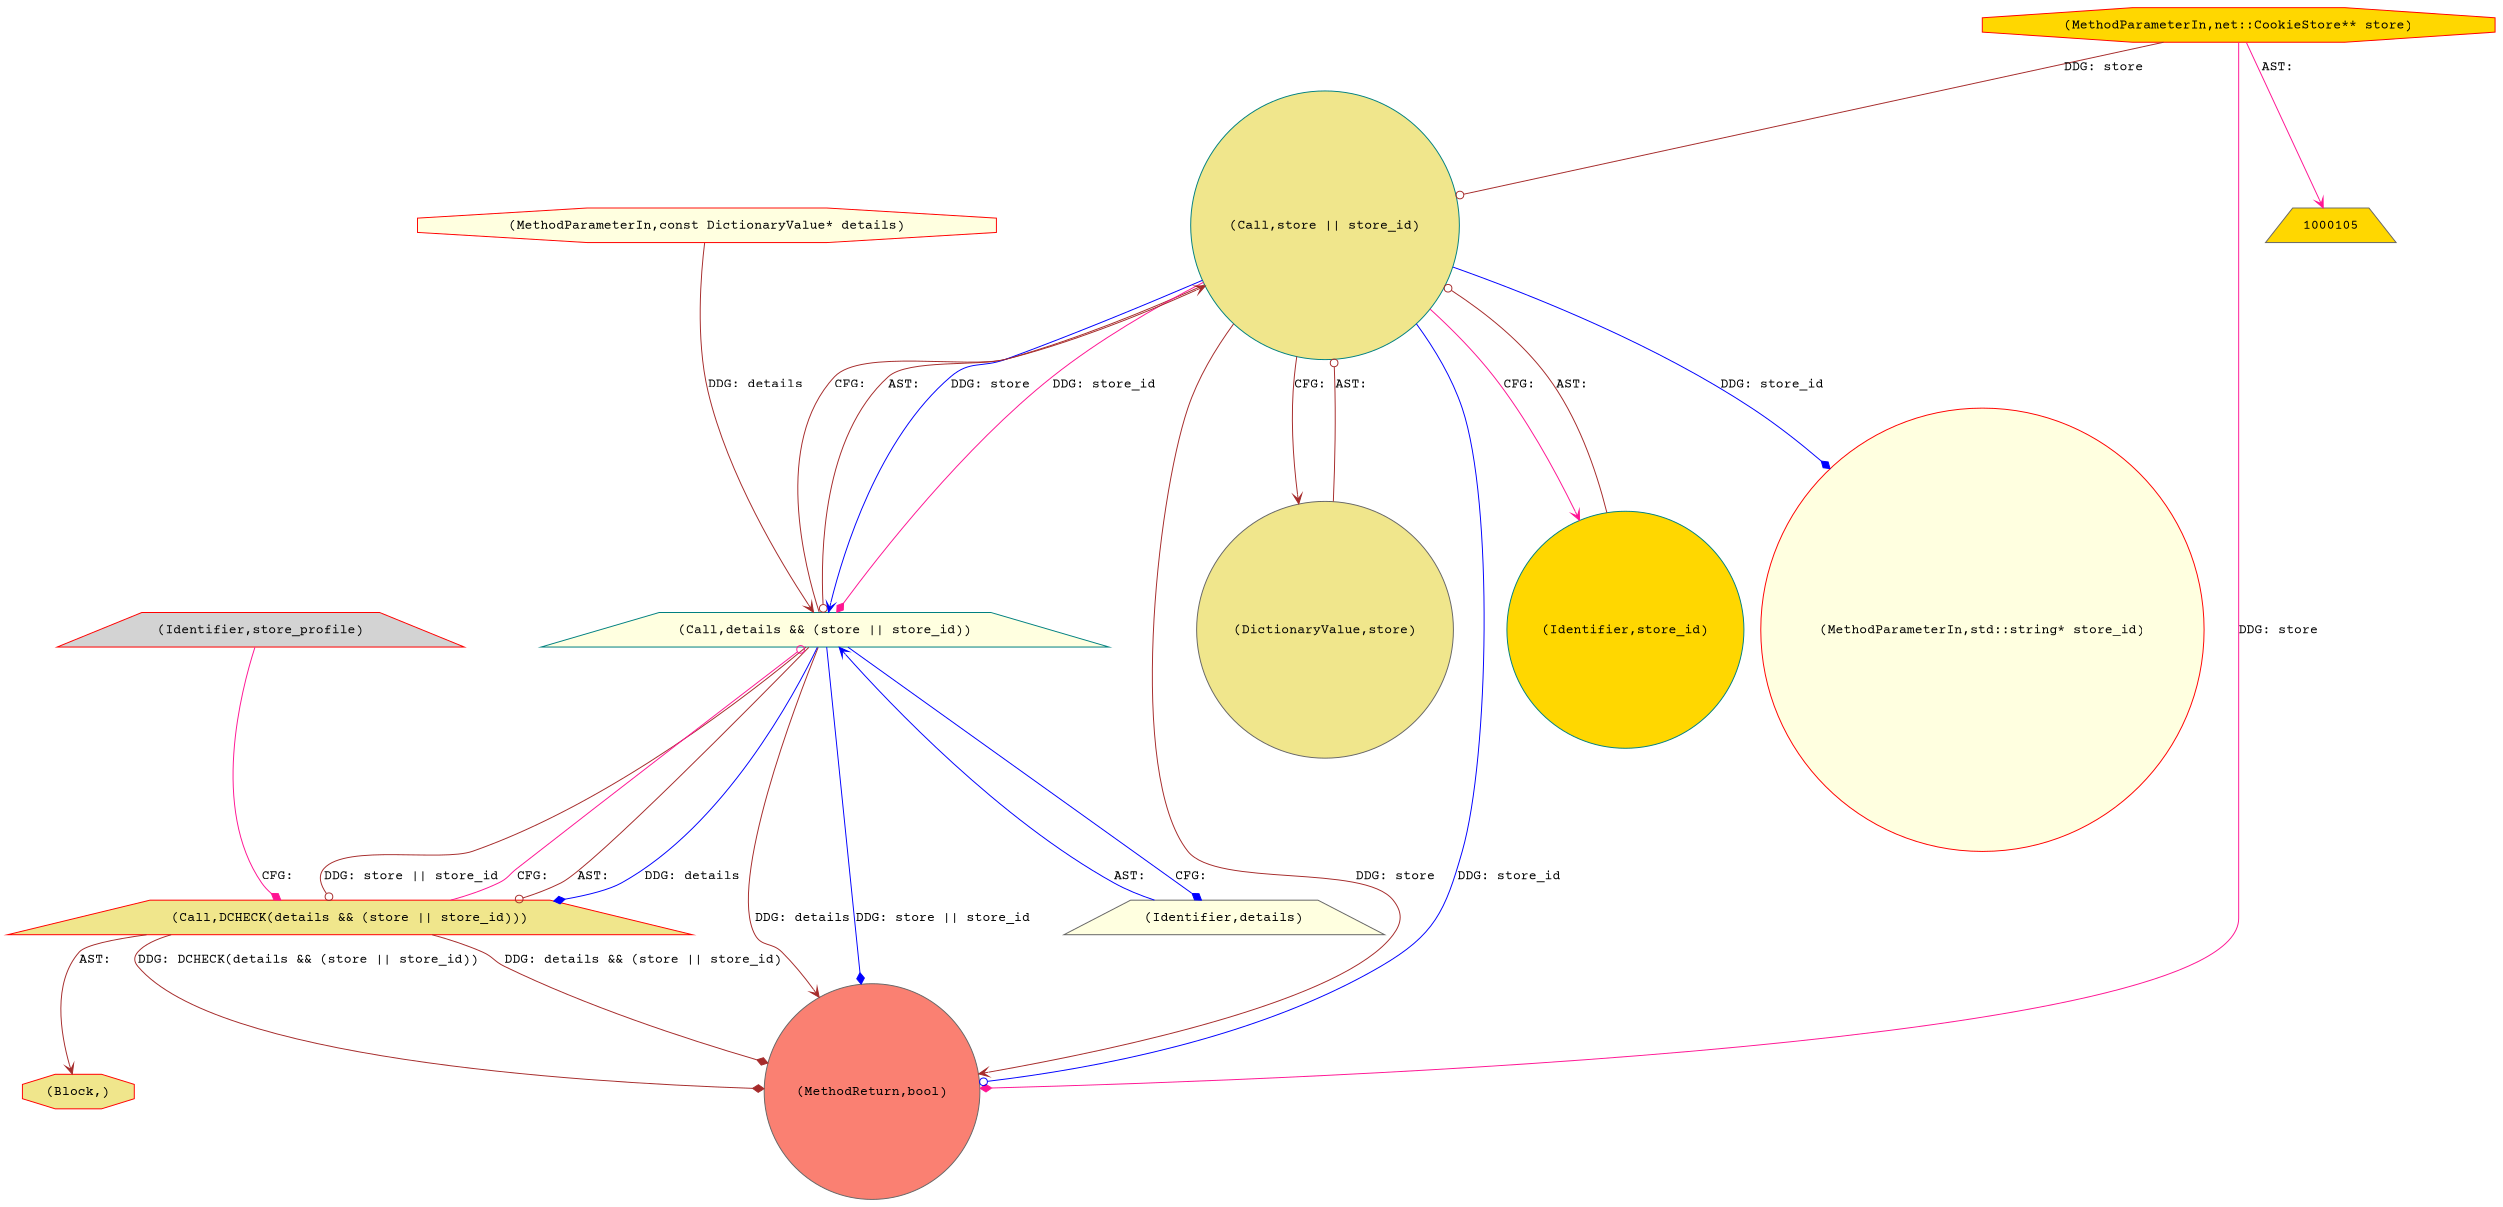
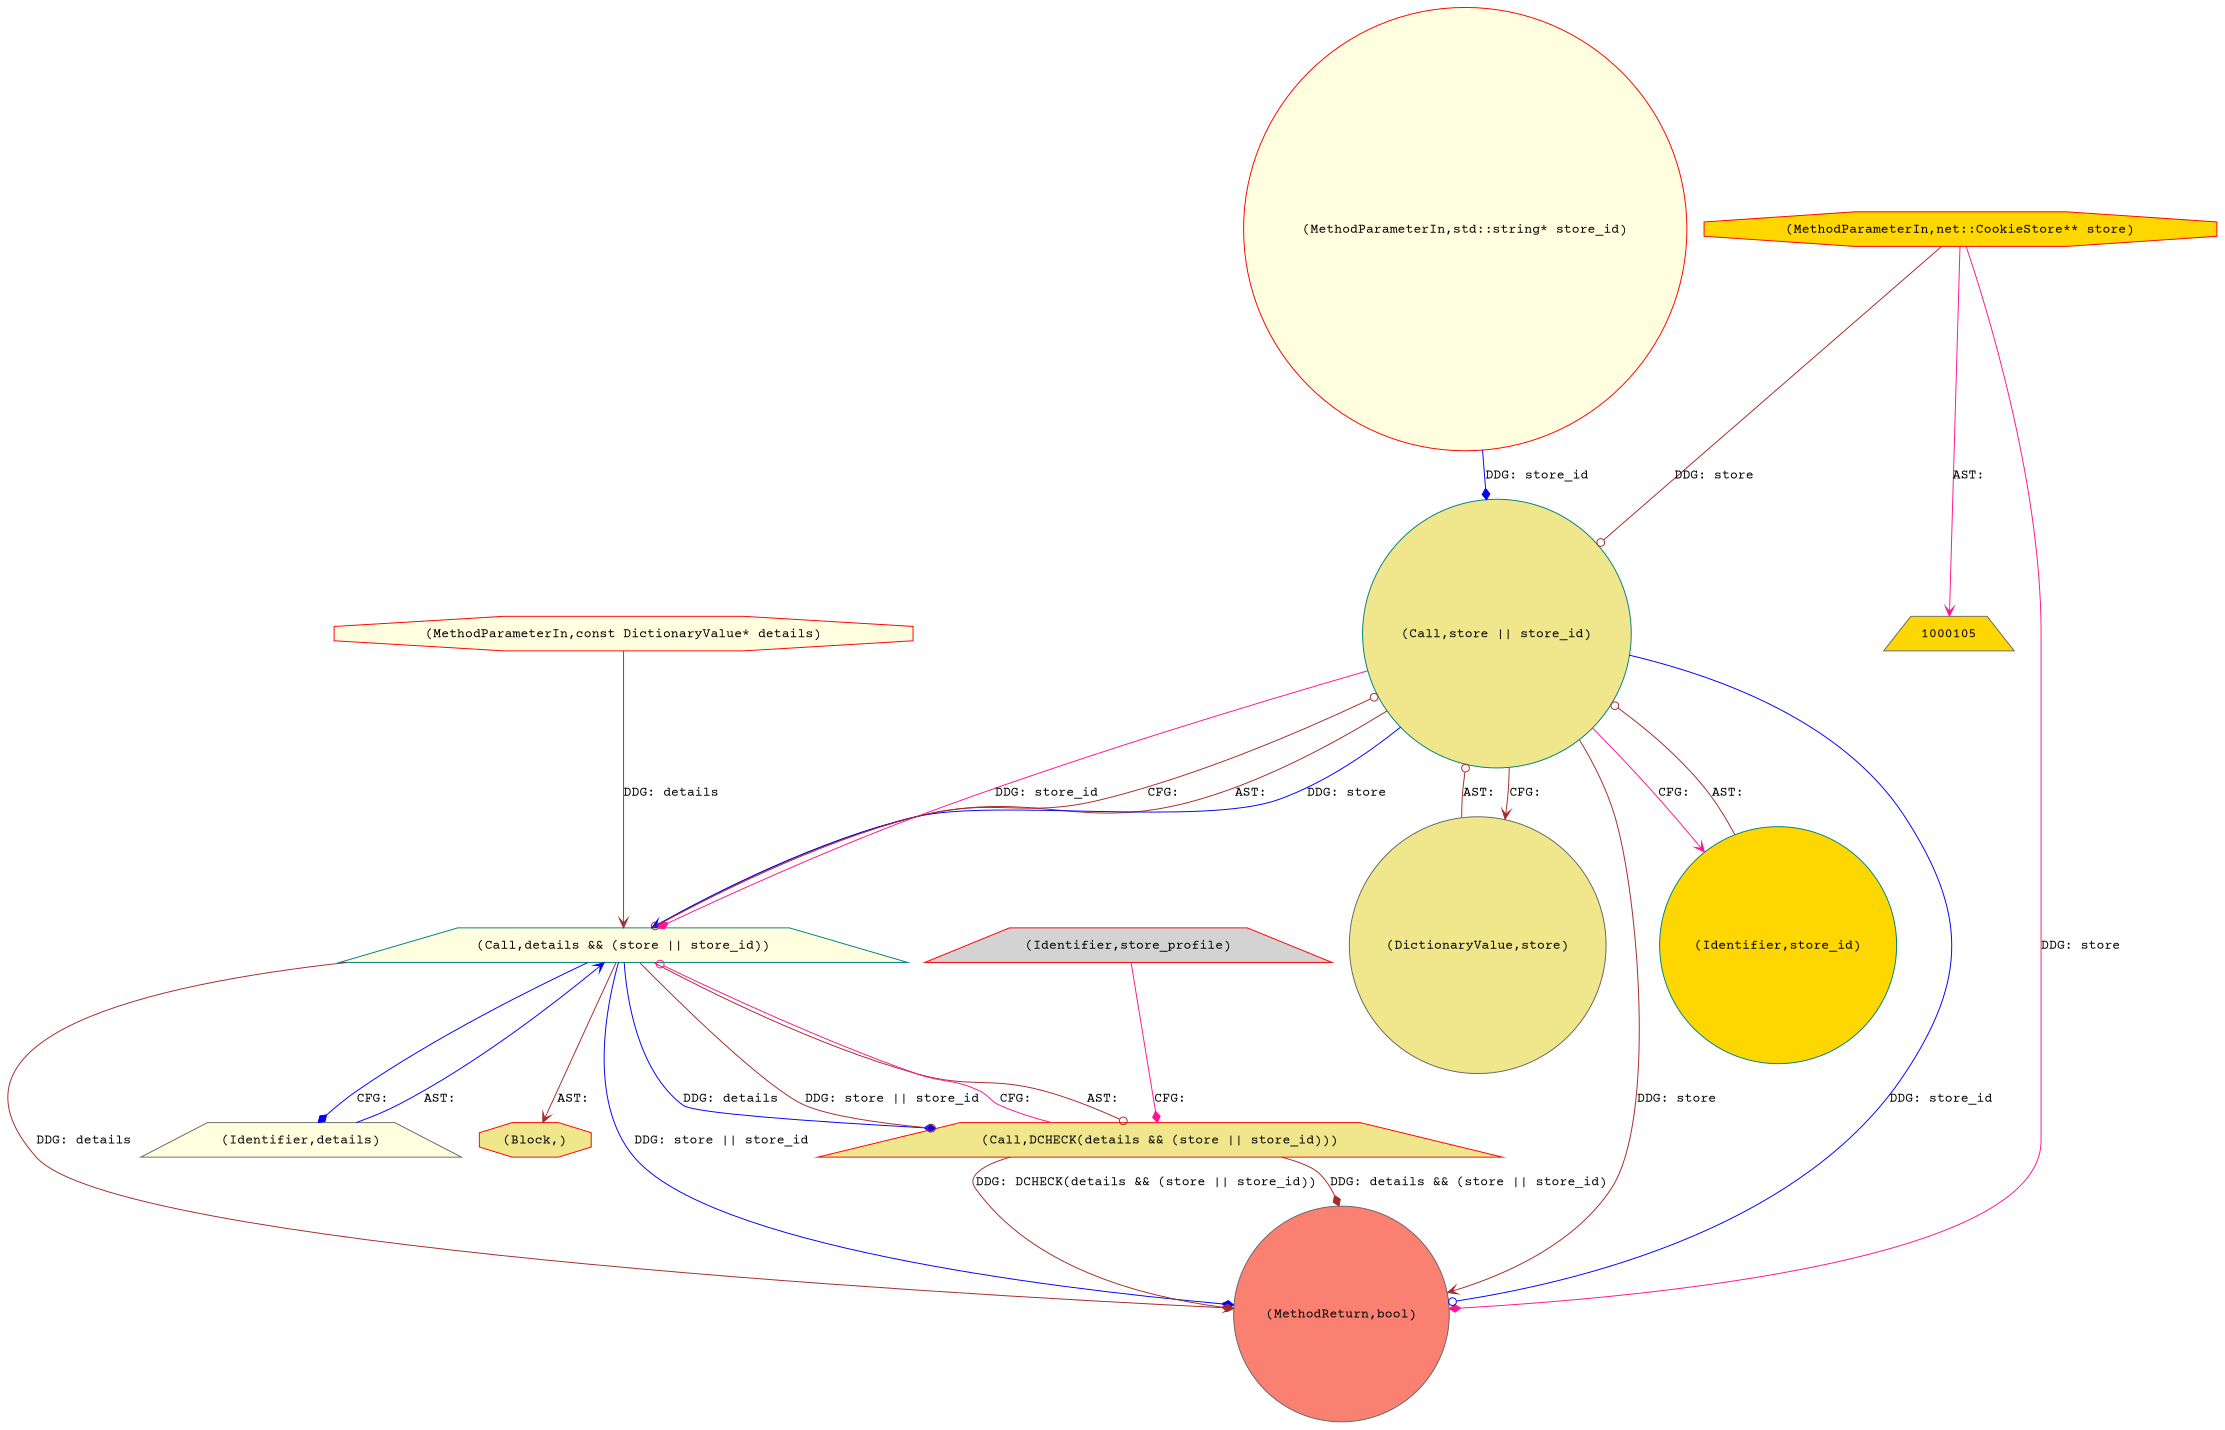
  digraph {
    fontname="Courier Prime"
    node [color=red fillcolor=khaki fontname="Courier Prime" shape=circle style=filled]
    edge [arrowhead=vee color=brown fontname="Courier Prime"]
    n1 [fillcolor=gold label="(MethodParameterIn,net::CookieStore** store)" shape=octagon]
    n2 [color=teal label="(Call,store || store_id)"]
    n3 [color=gray40 fillcolor=salmon label="(MethodReturn,bool)"]
    1000105 [color=gray40 fillcolor=gold shape=trapezium]
    n5 [color=teal fillcolor=lightyellow label="(Call,details && (store || store_id))" shape=trapezium]
    n6 [color=gray40 label="(DictionaryValue,store)"]
    n7 [color=teal fillcolor=gold label="(Identifier,store_id)"]
    n8 [label="(Call,DCHECK(details && (store || store_id)))" shape=trapezium]
    n9 [color=gray40 fillcolor=lightyellow label="(Identifier,details)" shape=trapezium]
    n10 [label="(Block,)" shape=octagon]
    n11 [fillcolor=lightyellow label="(MethodParameterIn,const DictionaryValue* details)" shape=octagon]
    n12 [fillcolor=lightgrey label="(Identifier,store_profile)" shape=trapezium]
    n13 [fillcolor=lightyellow label="(MethodParameterIn,std::string* store_id)"]
    n1 -> n2 [arrowhead=odot label="DDG: store"]
    n1 -> n3 [arrowhead=diamond color=deeppink label="DDG: store"]
    n1 -> 1000105 [color=deeppink label="AST: "]
    n2 -> n3 [label="DDG: store"]
    n2 -> n3 [arrowhead=odot color=blue label="DDG: store_id"]
    n2 -> n5 [arrowhead=odot label="AST: "]
    n2 -> n5 [color=blue label="DDG: store"]
    n2 -> n5 [arrowhead=diamond color=deeppink label="DDG: store_id"]
    n2 -> n6 [label="CFG: "]
    n2 -> n7 [color=deeppink label="CFG: "]
-   n5 -> n2 [label="CFG: "]
+   n5 -> n2 [arrowhead=odot label="CFG: "]
    n5 -> n3 [label="DDG: details"]
    n5 -> n3 [arrowhead=diamond color=blue label="DDG: store || store_id"]
    n5 -> n8 [arrowhead=odot label="AST: "]
    n5 -> n8 [arrowhead=diamond color=blue label="DDG: details"]
    n5 -> n8 [arrowhead=odot label="DDG: store || store_id"]
    n5 -> n9 [arrowhead=diamond color=blue label="CFG: "]
    n6 -> n2 [arrowhead=odot label="AST: "]
    n7 -> n2 [arrowhead=odot label="AST: "]
    n8 -> n3 [arrowhead=diamond label="DDG: details && (store || store_id)"]
    n8 -> n3 [arrowhead=diamond label="DDG: DCHECK(details && (store || store_id))"]
    n8 -> n5 [arrowhead=odot color=deeppink label="CFG: "]
-   n8 -> n10 [label="AST: "]
+   n5 -> n10 [label="AST: "]
    n9 -> n5 [color=blue label="AST: "]
    n11 -> n5 [label="DDG: details"]
    n12 -> n8 [arrowhead=diamond color=deeppink label="CFG: "]
-   n2 -> n13 [arrowhead=diamond color=blue label="DDG: store_id"]
+   n13 -> n2 [arrowhead=diamond color=blue label="DDG: store_id"]
  }
